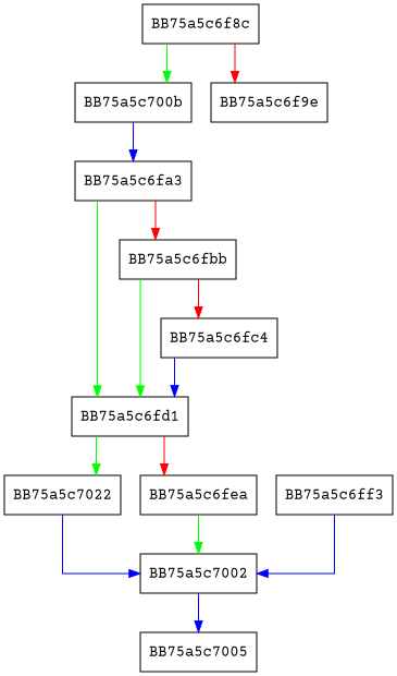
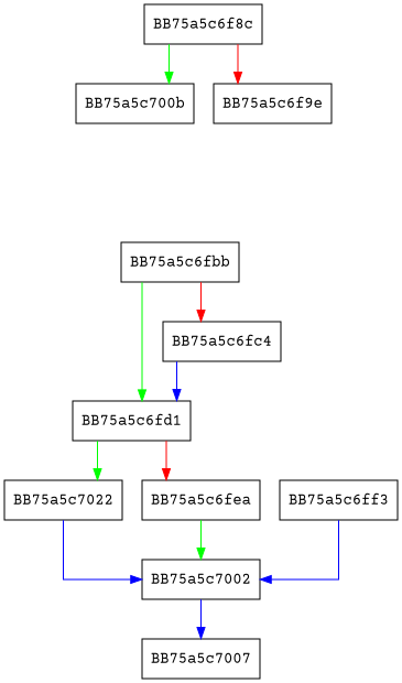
  digraph {
    fontname="Courier Prime"
    splines=ortho
    node [fontname="Courier Prime" shape=box]
    edge [color=green fontname="Courier Prime"]
    BB75a5c6f8c
    BB75a5c700b
    BB75a5c6f9e
-   BB75a5c6fa3
    BB75a5c6fd1
    BB75a5c6fbb
    BB75a5c7022
    BB75a5c6fea
    BB75a5c6fc4
    BB75a5c7002
-   BB75a5c7005
+   BB75a5c7005 [label=BB75a5c7007]
    BB75a5c6ff3
    BB75a5c6f8c -> BB75a5c700b
    BB75a5c6f8c -> BB75a5c6f9e [color=red]
-   BB75a5c700b -> BB75a5c6fa3 [color=blue]
-   BB75a5c6fa3 -> BB75a5c6fd1
-   BB75a5c6fa3 -> BB75a5c6fbb [color=red]
    BB75a5c6fd1 -> BB75a5c7022
    BB75a5c6fd1 -> BB75a5c6fea [color=red]
    BB75a5c6fbb -> BB75a5c6fd1
    BB75a5c6fbb -> BB75a5c6fc4 [color=red]
    BB75a5c7022 -> BB75a5c7002 [color=blue]
    BB75a5c6fea -> BB75a5c7002
    BB75a5c6fc4 -> BB75a5c6fd1 [color=blue]
    BB75a5c7002 -> BB75a5c7005 [color=blue]
    BB75a5c6ff3 -> BB75a5c7002 [color=blue]
  }
